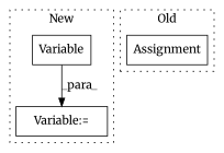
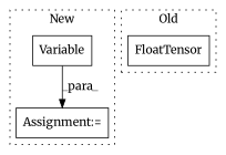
  digraph {
    fontname=Merriweather
    node [a=32 shape=box fontname=Merriweather]
    n1 [l="9,1" label=Variable s="3326,3340"]
-   n2 [a=7 l=1 label="Variable:=" s=3325]
-   n3 [l="12,1" label=Assignment s="3087,3113"]
+   n2 [a=7 l=1 label="Assignment:=" s=3325]
+   n3 [l="12,1" label=FloatTensor s="3087,3113"]
    subgraph cluster_1 {
      label=New
      style=dotted
      n1
      n2
    }
    subgraph cluster_2 {
      label=Old
      style=dotted
      n3
    }
    n1 -> n2 [label=_para_ fontname=Merriweather]
  }
